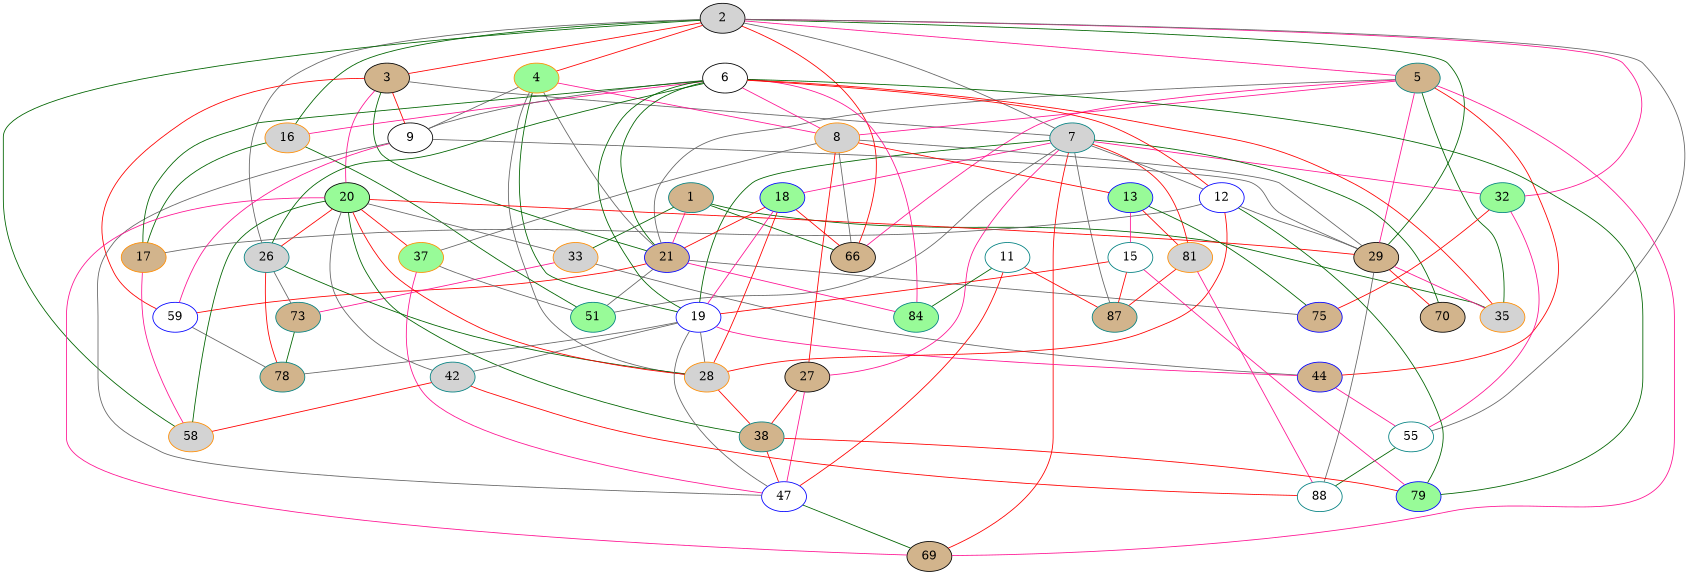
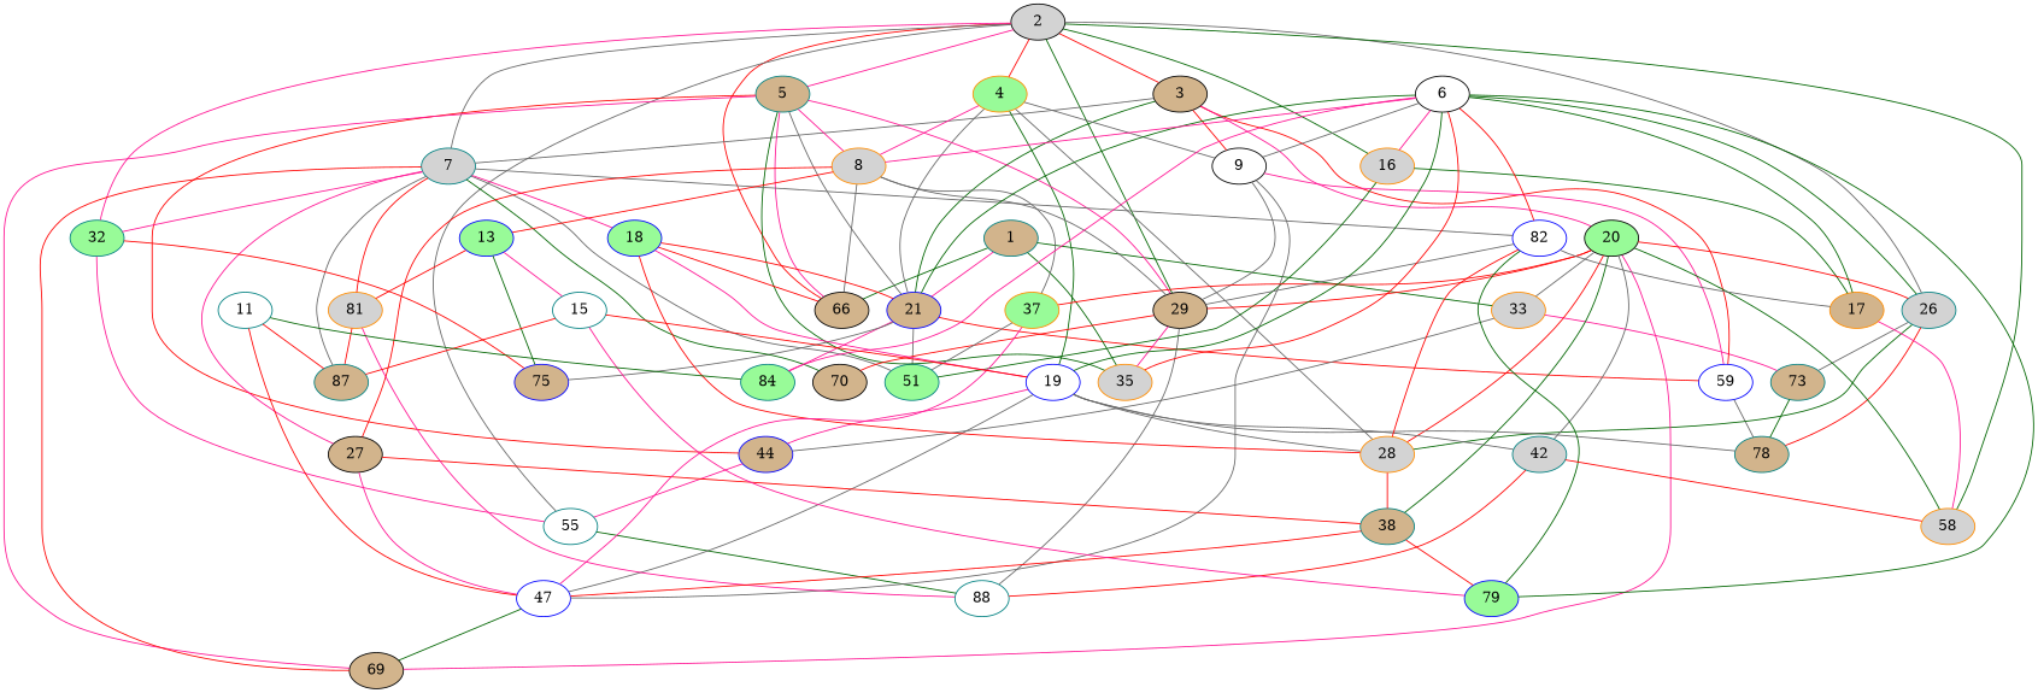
  graph {
    node [color=teal fillcolor=tan style=filled]
    edge [color=red]
    21 [color=blue super="+76"]
    59 [color=blue fillcolor=white]
    84 [fillcolor=palegreen]
    51 [fillcolor=palegreen]
    75 [color=blue]
    1
    33 [color=darkorange fillcolor=lightgrey]
    35 [color=darkorange fillcolor=lightgrey]
    66 [color=black]
    44 [color=blue super="+64"]
    73
    2 [color=black fillcolor=lightgrey super="+45"]
    3 [color=black super="+34"]
    4 [color=darkorange fillcolor=palegreen super="+10"]
    5 [super="+24+30"]
    7 [fillcolor=lightgrey super="+25+57+14"]
    16 [color=darkorange fillcolor=lightgrey super="+68"]
    26 [fillcolor=lightgrey super="+48"]
    29 [color=black super="+65+31+41"]
    32 [fillcolor=palegreen]
    55 [fillcolor=white]
    58 [color=darkorange fillcolor=lightgrey]
    9 [color=black fillcolor=white super="+67"]
    20 [color=black fillcolor=palegreen super="+39+72"]
    8 [color=darkorange fillcolor=lightgrey super="+63+77"]
    19 [color=blue fillcolor=white super="+22+40+97"]
    28 [color=darkorange fillcolor=lightgrey super="+94+49"]
    69 [color=black]
-   12 [color=blue fillcolor=white super="+43"]
+   12 [color=blue fillcolor=white super="+43" label=82]
    18 [color=blue fillcolor=palegreen super="+71"]
    27 [color=black]
    70 [color=black]
    81 [color=darkorange fillcolor=lightgrey]
    n34 [label=87]
    17 [color=darkorange]
    78
    88 [fillcolor=white]
    47 [color=blue fillcolor=white super="+60"]
    37 [color=darkorange fillcolor=palegreen]
    42 [fillcolor=lightgrey]
    38 [super="+61"]
    13 [color=blue fillcolor=palegreen]
    6 [color=black fillcolor=white super="+82+23"]
    79 [color=blue fillcolor=palegreen]
    15 [fillcolor=white]
    11 [fillcolor=white]
    21 -- 59
    21 -- 84 [color=deeppink]
    21 -- 51 [color=gray40]
    21 -- 75 [color=gray40]
    59 -- 78 [color=gray40]
    1 -- 21 [color=deeppink]
    1 -- 33 [color=darkgreen]
    1 -- 35 [color=darkgreen]
    1 -- 66 [color=darkgreen]
    33 -- 44 [color=gray40]
    33 -- 73 [color=deeppink]
    44 -- 55 [color=deeppink]
    73 -- 78 [color=darkgreen]
    2 -- 66
    2 -- 3
    2 -- 4
    2 -- 5 [color=deeppink]
    2 -- 7 [color=gray40]
    2 -- 16 [color=darkgreen weight=2]
    2 -- 26 [color=gray40]
    2 -- 29 [color=darkgreen]
    2 -- 32 [color=deeppink]
    2 -- 55 [color=gray40]
    2 -- 58 [color=darkgreen]
    3 -- 21 [color=darkgreen]
    3 -- 59
    3 -- 7 [color=gray40]
    3 -- 9
    3 -- 20 [color=deeppink]
    4 -- 21 [color=gray40]
    4 -- 9 [color=gray40]
    4 -- 8 [color=deeppink]
    4 -- 19 [color=darkgreen]
    4 -- 28 [color=gray40]
    5 -- 21 [color=gray40]
    5 -- 35 [color=darkgreen]
    5 -- 66 [color=deeppink]
    5 -- 44 [weight=3]
    5 -- 29 [color=deeppink]
    5 -- 8 [color=deeppink]
    5 -- 69 [color=deeppink]
    7 -- 51 [color=gray40]
    7 -- 32 [color=deeppink]
-   7 -- 19 [color=darkgreen]
    7 -- 69
    7 -- 12 [color=gray40 weight=2]
    7 -- 18 [color=deeppink]
    7 -- 27 [color=deeppink]
    7 -- 70 [color=darkgreen weight=2]
    7 -- 81
    7 -- n34 [color=gray40]
    16 -- 51 [color=darkgreen]
    16 -- 17 [color=darkgreen]
    26 -- 73 [color=gray40]
    26 -- 28 [color=darkgreen]
    26 -- 78
    29 -- 35 [color=deeppink]
    29 -- 70
    29 -- 88 [color=gray40]
    32 -- 75
    32 -- 55 [color=deeppink]
    55 -- 88 [color=darkgreen]
    9 -- 59 [color=deeppink]
    9 -- 29 [color=gray40]
    9 -- 47 [color=gray40]
    20 -- 33 [color=gray40]
    20 -- 26
    20 -- 29
    20 -- 58 [color=darkgreen]
    20 -- 28
    20 -- 69 [color=deeppink]
    20 -- 37
    20 -- 42 [color=gray40]
    20 -- 38 [color=darkgreen]
    8 -- 66 [color=gray40]
    8 -- 29 [color=gray40]
    8 -- 27
    8 -- 37 [color=gray40]
    8 -- 13
    19 -- 44 [color=deeppink]
    19 -- 28 [color=gray40 weight=2]
    19 -- 78 [color=gray40]
    19 -- 47 [color=gray40]
    19 -- 42 [color=gray40]
    28 -- 38
    12 -- 29 [color=gray40]
    12 -- 28
    12 -- 17 [color=gray40]
    12 -- 79 [color=darkgreen]
    18 -- 21
    18 -- 66
    18 -- 19 [color=deeppink weight=2]
    18 -- 28
    27 -- 47 [color=deeppink]
    27 -- 38
    81 -- n34
    81 -- 88 [color=deeppink]
    17 -- 58 [color=deeppink]
    47 -- 69 [color=darkgreen]
    37 -- 51 [color=gray40]
    37 -- 47 [color=deeppink]
    42 -- 58
    42 -- 88
    38 -- 47
    38 -- 79
    13 -- 75 [color=darkgreen]
    13 -- 81
    13 -- 15 [color=deeppink]
    6 -- 21 [color=darkgreen]
    6 -- 84 [color=deeppink weight=2]
    6 -- 35
    6 -- 16 [color=deeppink weight=2]
    6 -- 26 [color=darkgreen]
    6 -- 9 [color=gray40]
    6 -- 8 [color=deeppink]
    6 -- 19 [color=darkgreen]
    6 -- 12 [weight=2]
    6 -- 17 [color=darkgreen]
    6 -- 79 [color=darkgreen]
    15 -- 19
    15 -- n34
    15 -- 79 [color=deeppink]
    11 -- 84 [color=darkgreen]
    11 -- n34
    11 -- 47 [weight=2]
  }
